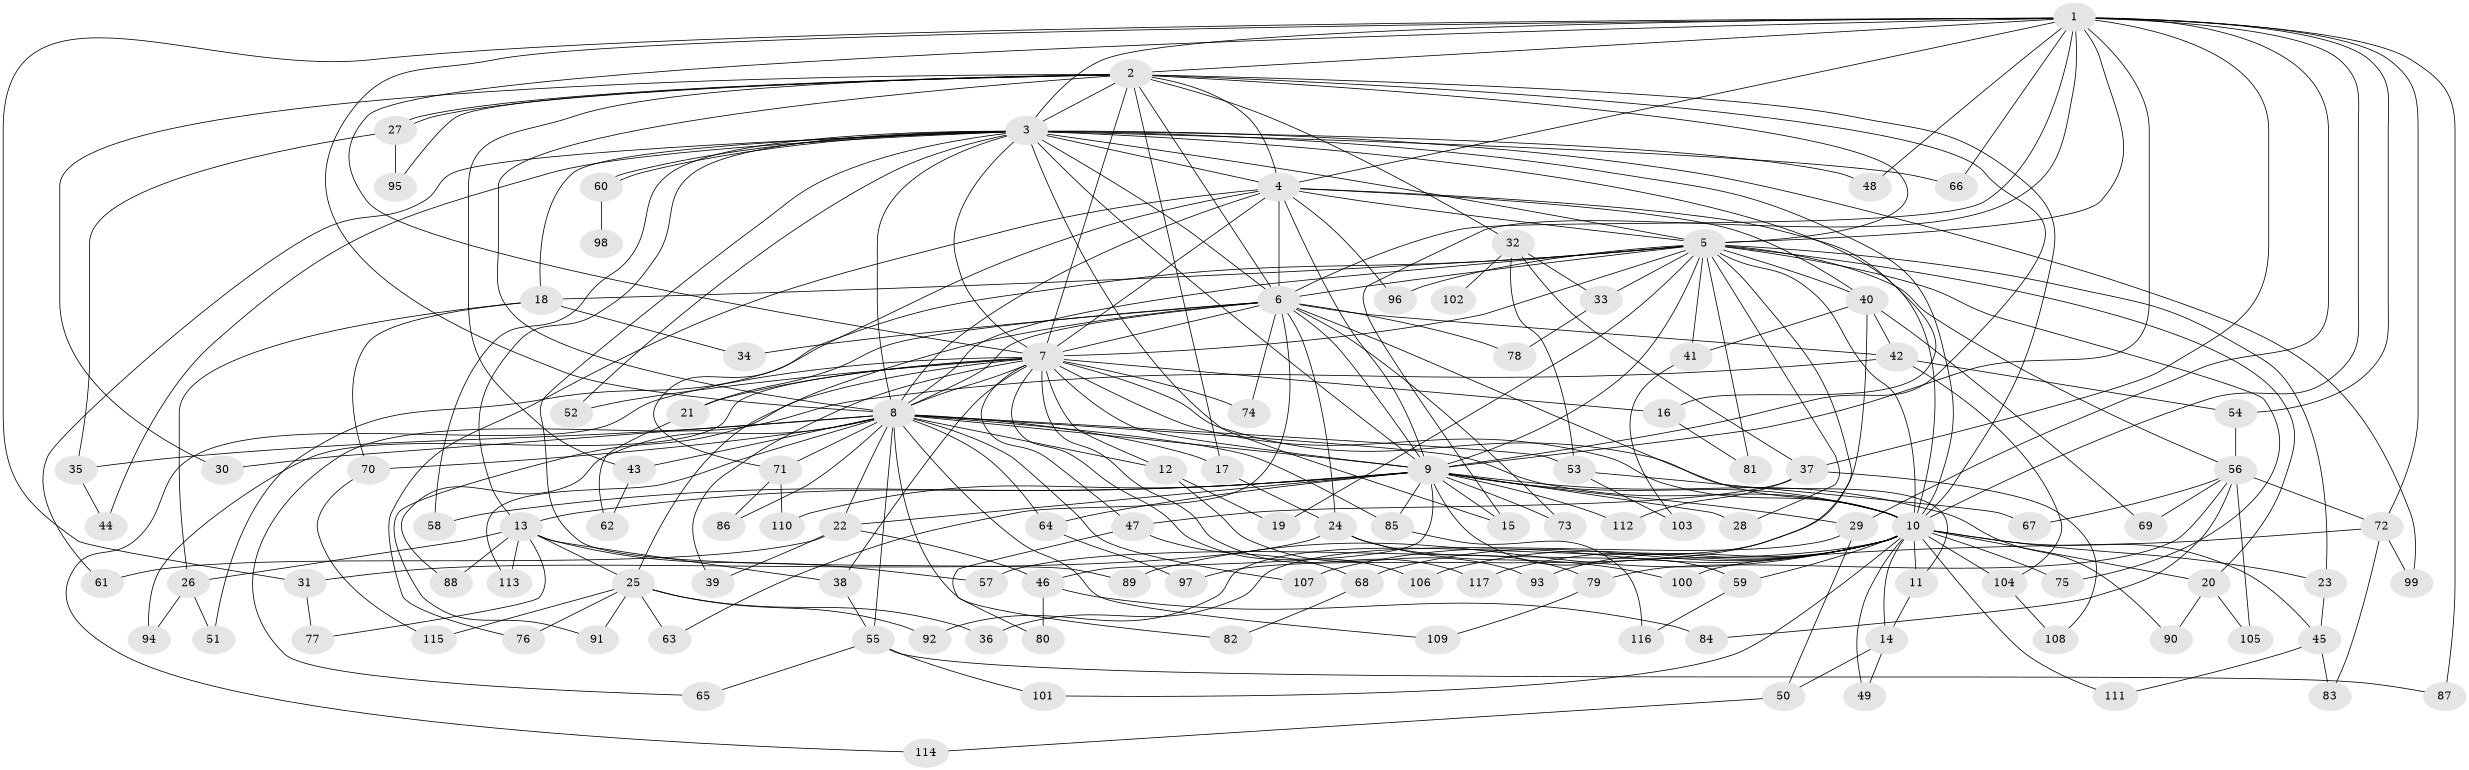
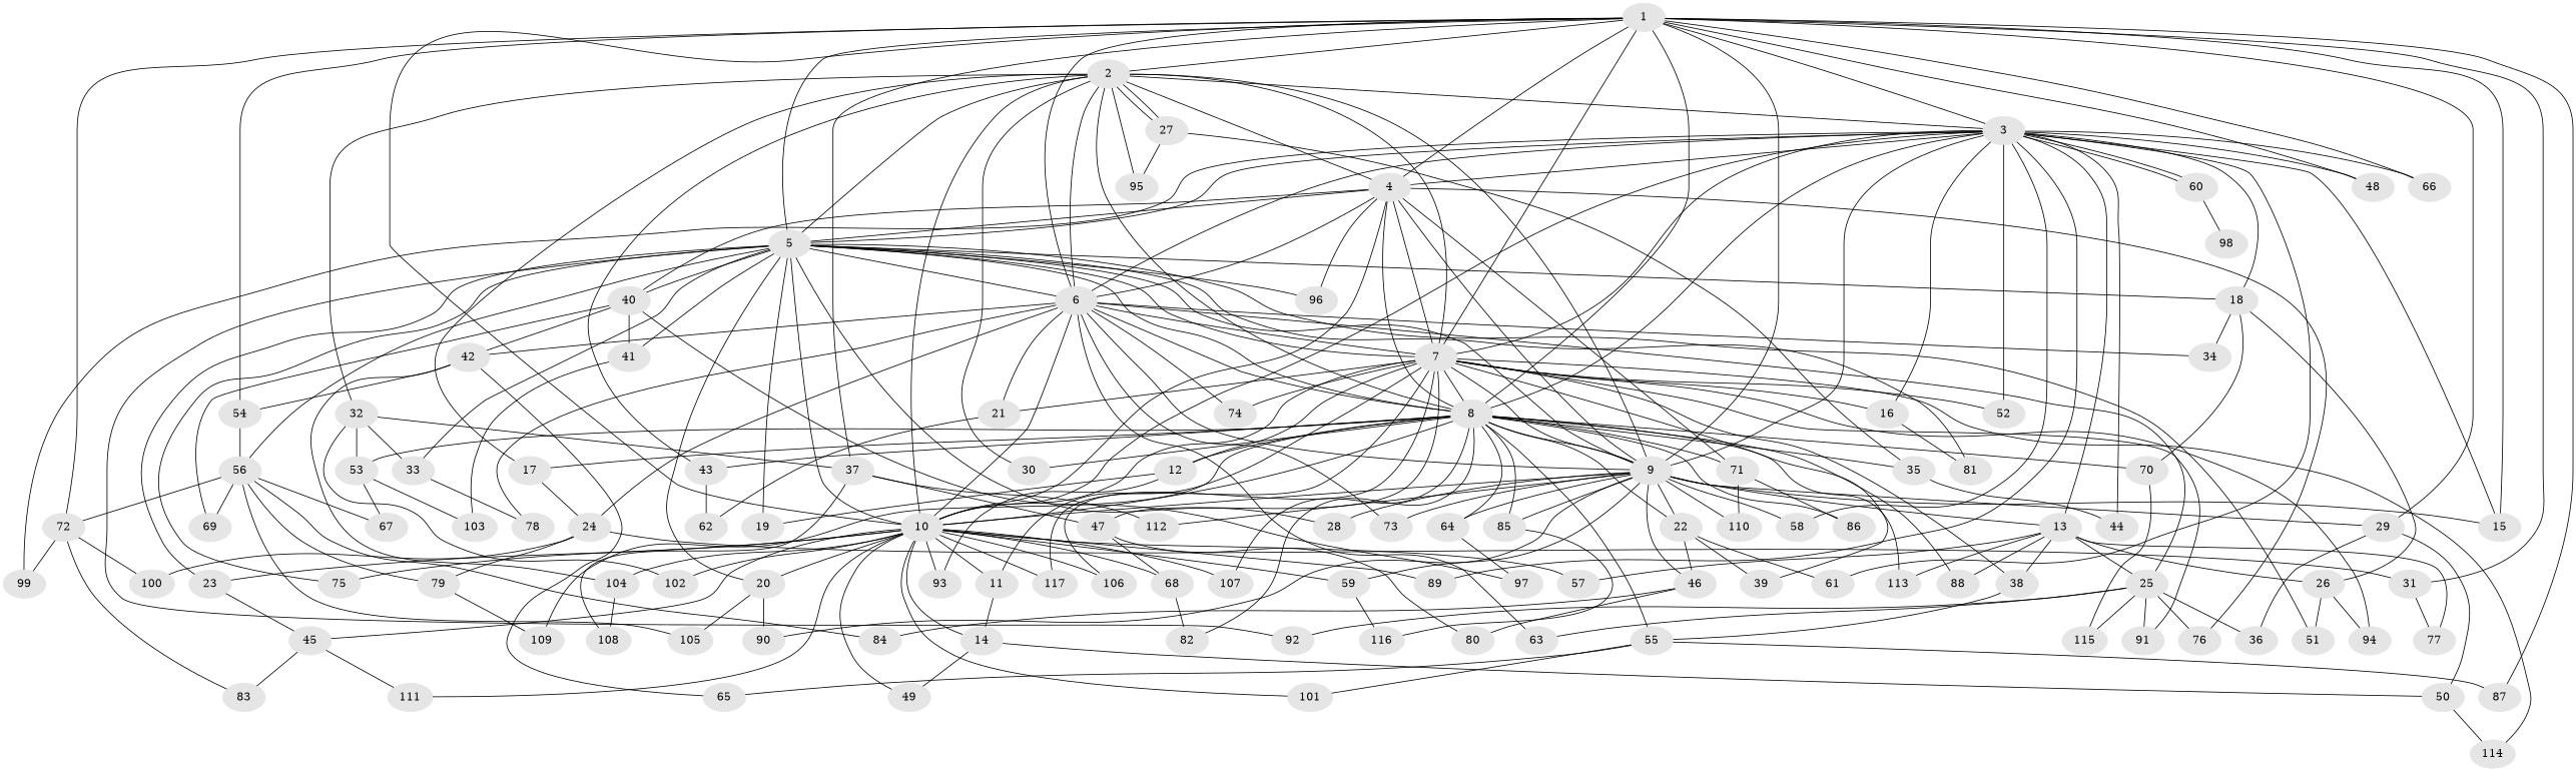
  graph {
    node [color=gray90 style=filled]
    1
    2
    3
    4
    5
    6
    7
    8
    9
    10
    15
    29
    31
    37
    48
    54
    66
    72
    87
    17
    27
    30
    32
    43
    95
    13
    16
    18
    44
    52
    58
    60
    61
    89
    99
    40
    71
    76
    96
    19
    20
    23
    28
    33
    41
    51
    56
    75
    81
    92
    21
    24
    25
    34
    42
    63
    73
    74
    78
    11
    12
    38
    39
    47
    91
    94
    106
    114
    117
    22
    35
    53
    55
    64
    70
    82
    85
    86
    88
    107
    109
    113
    46
    59
    90
    110
    112
    14
    45
    49
    57
    68
    93
    101
    102
    104
    111
    50
    36
    77
    108
    100
    83
    62
    26
    98
    69
    97
    105
    103
    79
    84
    67
    115
    65
    80
    116
    1 -- 2
    1 -- 3
    1 -- 4
    1 -- 5
    1 -- 6
    1 -- 7
    1 -- 8
    1 -- 9
    1 -- 10
    1 -- 15
    1 -- 29
    1 -- 31
    1 -- 37
    1 -- 48
    1 -- 54
    1 -- 66
    1 -- 72
    1 -- 87
    2 -- 3
    2 -- 4
    2 -- 5
    2 -- 6
    2 -- 7
    2 -- 8
    2 -- 9
    2 -- 10
    2 -- 17
    2 -- 27
    2 -- 27
    2 -- 30
    2 -- 32
    2 -- 43
    2 -- 95
    3 -- 4
    3 -- 5
    3 -- 6
    3 -- 7
    3 -- 8
    3 -- 9
    3 -- 10
    3 -- 15
    3 -- 48
    3 -- 66
    3 -- 13
    3 -- 16
    3 -- 18
    3 -- 44
    3 -- 52
    3 -- 58
    3 -- 60
    3 -- 60
    3 -- 61
    3 -- 89
    3 -- 99
    4 -- 5
    4 -- 6
    4 -- 7
    4 -- 8
    4 -- 9
    4 -- 10
    4 -- 40
    4 -- 71
    4 -- 76
    4 -- 96
    5 -- 6
    5 -- 7
    5 -- 8
    5 -- 9
    5 -- 10
    5 -- 18
    5 -- 40
    5 -- 96
    5 -- 19
    5 -- 20
    5 -- 23
    5 -- 28
    5 -- 33
    5 -- 41
    5 -- 51
    5 -- 56
    5 -- 75
    5 -- 81
    5 -- 92
    6 -- 7
    6 -- 8
    6 -- 9
    6 -- 10
    6 -- 21
    6 -- 24
    6 -- 25
    6 -- 34
    6 -- 42
    6 -- 63
    6 -- 73
    6 -- 74
    6 -- 78
    7 -- 8
    7 -- 9
    7 -- 10
    7 -- 16
    7 -- 52
    7 -- 21
    7 -- 74
    7 -- 11
    7 -- 12
    7 -- 38
    7 -- 39
    7 -- 47
    7 -- 91
    7 -- 94
    7 -- 106
    7 -- 114
    7 -- 117
    8 -- 9
    8 -- 10
    8 -- 17
    8 -- 30
    8 -- 43
    8 -- 71
    8 -- 12
    8 -- 22
    8 -- 35
    8 -- 53
    8 -- 55
    8 -- 64
    8 -- 70
    8 -- 82
    8 -- 85
    8 -- 86
    8 -- 88
    8 -- 107
    8 -- 109
    8 -- 113
    9 -- 10
    9 -- 15
    9 -- 29
    9 -- 13
    9 -- 58
    9 -- 28
    9 -- 73
    9 -- 22
    9 -- 64
    9 -- 85
    9 -- 46
    9 -- 59
    9 -- 90
    9 -- 110
    9 -- 112
    10 -- 89
    10 -- 20
    10 -- 23
    10 -- 75
    10 -- 11
    10 -- 106
    10 -- 117
    10 -- 107
    10 -- 59
    10 -- 14
    10 -- 45
    10 -- 49
    10 -- 57
    10 -- 68
    10 -- 93
    10 -- 101
+   10 -- 102
    10 -- 104
    10 -- 111
    29 -- 50
    29 -- 36
    31 -- 77
    37 -- 47
    37 -- 112
    37 -- 108
    54 -- 56
    72 -- 99
    72 -- 100
    72 -- 83
    17 -- 24
    27 -- 95
    27 -- 35
    32 -- 37
    32 -- 33
    32 -- 53
    32 -- 102
    43 -- 62
    13 -- 25
    13 -- 38
    13 -- 88
    13 -- 113
    13 -- 57
    13 -- 77
    13 -- 26
    16 -- 81
    18 -- 34
    18 -- 70
    18 -- 26
    60 -- 98
    40 -- 41
    40 -- 42
    40 -- 69
    40 -- 97
    71 -- 86
    71 -- 110
    20 -- 90
    20 -- 105
    23 -- 45
    33 -- 78
    41 -- 103
    56 -- 72
    56 -- 69
    56 -- 105
    56 -- 79
    56 -- 84
    56 -- 67
    21 -- 62
    24 -- 31
    24 -- 100
    24 -- 79
    25 -- 76
    25 -- 92
    25 -- 63
    25 -- 91
    25 -- 36
    25 -- 115
    42 -- 54
    42 -- 104
    42 -- 65
    11 -- 14
    12 -- 19
    12 -- 93
    38 -- 55
    47 -- 68
    47 -- 80
    22 -- 61
    22 -- 39
    22 -- 46
    35 -- 44
    53 -- 103
    53 -- 67
    55 -- 87
    55 -- 101
    55 -- 65
    64 -- 97
    70 -- 115
    85 -- 116
    46 -- 84
    46 -- 80
    59 -- 116
    14 -- 49
    14 -- 50
    45 -- 111
    45 -- 83
    68 -- 82
    104 -- 108
    50 -- 114
    26 -- 51
    26 -- 94
    79 -- 109
  }
